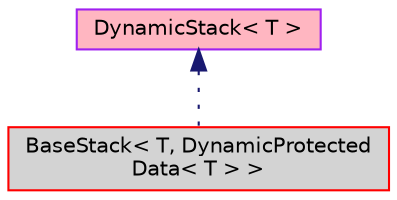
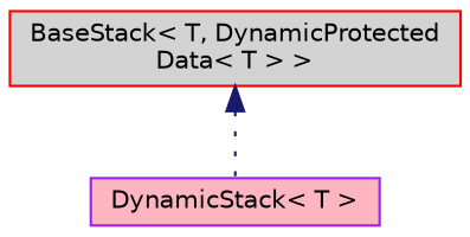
  digraph {
    rankdir=TB
    node [fontname=Helvetica fontsize=10 shape=record style=filled]
    n1 [color=red fillcolor=lightgrey height=0.2 label="BaseStack\< T, DynamicProtected\lData\< T \> \>" width=0.4]
    n2 [color=purple fillcolor=lightpink height=0.2 label="DynamicStack\< T \>" width=0.4]
-   n2 -> n1 [color=midnightblue dir=back fontname=Helvetica fontsize=10 labelfontname=Helvetica labelfontsize=10 style=dotted]
+   n1 -> n2 [color=midnightblue dir=back fontname=Helvetica fontsize=10 labelfontname=Helvetica labelfontsize=10 style=dotted]
  }
